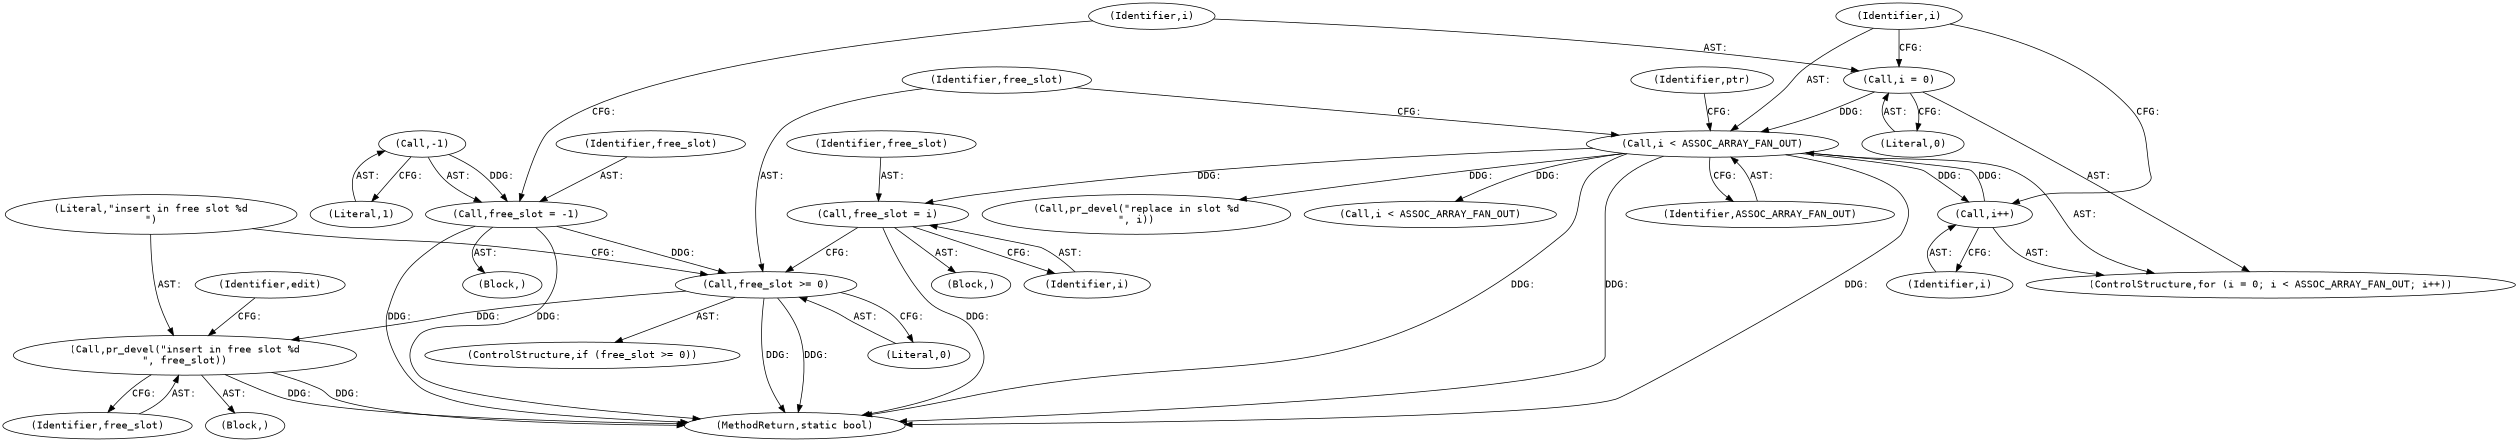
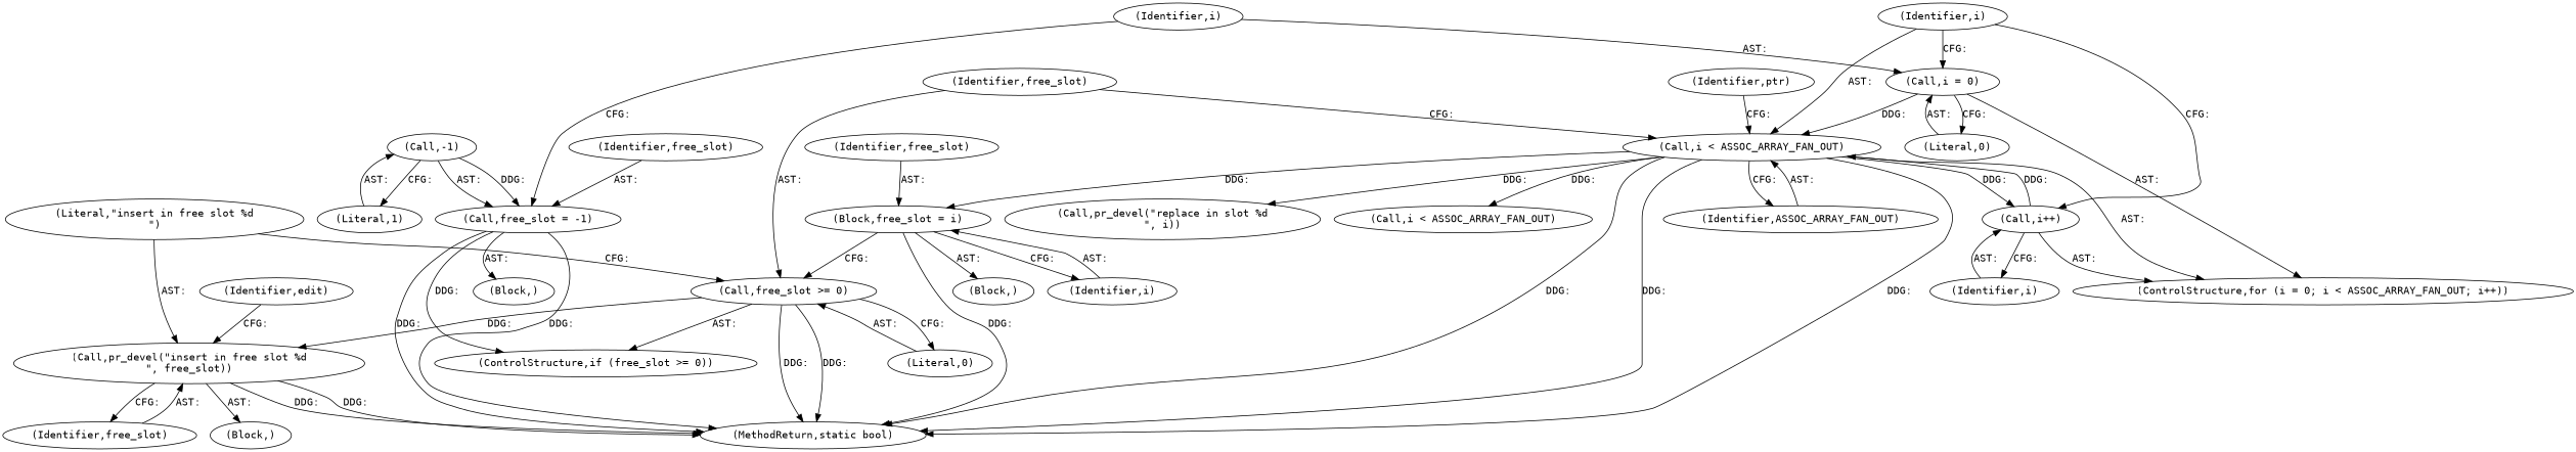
  digraph {
    fontname="DejaVu Sans Mono"
    node [fontname="DejaVu Sans Mono"]
    edge [fontname="DejaVu Sans Mono"]
    n1 [label="(Call,free_slot >= 0)"]
    n2 [label="(Call,pr_devel(\"insert in free slot %d\n\", free_slot))"]
    n3 [label="(ControlStructure,if (free_slot >= 0))"]
    n4 [label="(MethodReturn,static bool)"]
    n5 [label="(Literal,0)"]
    n6 [label="(Identifier,free_slot)"]
    n7 [label="(Block,)"]
    n8 [label="(Call,free_slot = -1)"]
    n9 [label="(Block,)"]
    n10 [label="(Call,-1)"]
    n11 [label="(Literal,1)"]
-   n12 [label="(Call,free_slot = i)"]
+   n12 [label="(Block,free_slot = i)"]
    n13 [label="(Identifier,i)"]
    n14 [label="(Block,)"]
    n15 [label="(Call,i < ASSOC_ARRAY_FAN_OUT)"]
    n16 [label="(Call,i++)"]
    n17 [label="(Identifier,ASSOC_ARRAY_FAN_OUT)"]
    n18 [label="(ControlStructure,for (i = 0; i < ASSOC_ARRAY_FAN_OUT; i++))"]
    n19 [label="(Call,pr_devel(\"replace in slot %d\n\", i))"]
    n20 [label="(Call,i < ASSOC_ARRAY_FAN_OUT)"]
    n21 [label="(Identifier,i)"]
    n22 [label="(Call,i = 0)"]
    n23 [label="(Literal,0)"]
    n24 [label="(Literal,\"insert in free slot %d\n\")"]
    n25 [label="(Identifier,ptr)"]
    n26 [label="(Identifier,free_slot)"]
    n27 [label="(Identifier,edit)"]
    n28 [label="(Identifier,i)"]
    n29 [label="(Identifier,free_slot)"]
    n30 [label="(Identifier,free_slot)"]
    n31 [label="(Identifier,i)"]
    n1 -> n2 [label="DDG: "]
    n1 -> n3 [label="AST: "]
    n1 -> n4 [label="DDG: "]
    n1 -> n4 [label="DDG: "]
    n1 -> n5 [label="CFG: "]
    n2 -> n4 [label="DDG: "]
    n2 -> n4 [label="DDG: "]
    n2 -> n6 [label="CFG: "]
    n2 -> n7 [label="AST: "]
    n5 -> n1 [label="AST: "]
    n6 -> n2 [label="AST: "]
-   n8 -> n1 [label="DDG: "]
+   n8 -> n3 [label="DDG: "]
    n8 -> n4 [label="DDG: "]
    n8 -> n4 [label="DDG: "]
    n8 -> n9 [label="AST: "]
    n10 -> n8 [label="AST: "]
    n10 -> n8 [label="DDG: "]
    n10 -> n11 [label="CFG: "]
    n11 -> n10 [label="AST: "]
    n12 -> n1 [label="CFG: "]
    n12 -> n4 [label="DDG: "]
    n12 -> n13 [label="CFG: "]
    n12 -> n14 [label="AST: "]
    n13 -> n12 [label="AST: "]
    n15 -> n4 [label="DDG: "]
    n15 -> n4 [label="DDG: "]
    n15 -> n4 [label="DDG: "]
    n15 -> n12 [label="DDG: "]
    n15 -> n16 [label="DDG: "]
    n15 -> n17 [label="CFG: "]
    n15 -> n18 [label="AST: "]
    n15 -> n19 [label="DDG: "]
    n15 -> n20 [label="DDG: "]
    n16 -> n15 [label="DDG: "]
    n16 -> n18 [label="AST: "]
    n16 -> n21 [label="CFG: "]
    n17 -> n15 [label="AST: "]
    n21 -> n16 [label="AST: "]
    n22 -> n15 [label="DDG: "]
    n22 -> n18 [label="AST: "]
    n22 -> n23 [label="CFG: "]
    n23 -> n22 [label="AST: "]
    n24 -> n1 [label="CFG: "]
    n24 -> n2 [label="AST: "]
    n25 -> n15 [label="CFG: "]
    n26 -> n1 [label="AST: "]
    n26 -> n15 [label="CFG: "]
    n27 -> n2 [label="CFG: "]
    n28 -> n8 [label="CFG: "]
    n28 -> n22 [label="AST: "]
    n29 -> n12 [label="AST: "]
    n30 -> n8 [label="AST: "]
    n31 -> n15 [label="AST: "]
    n31 -> n16 [label="CFG: "]
    n31 -> n22 [label="CFG: "]
  }
